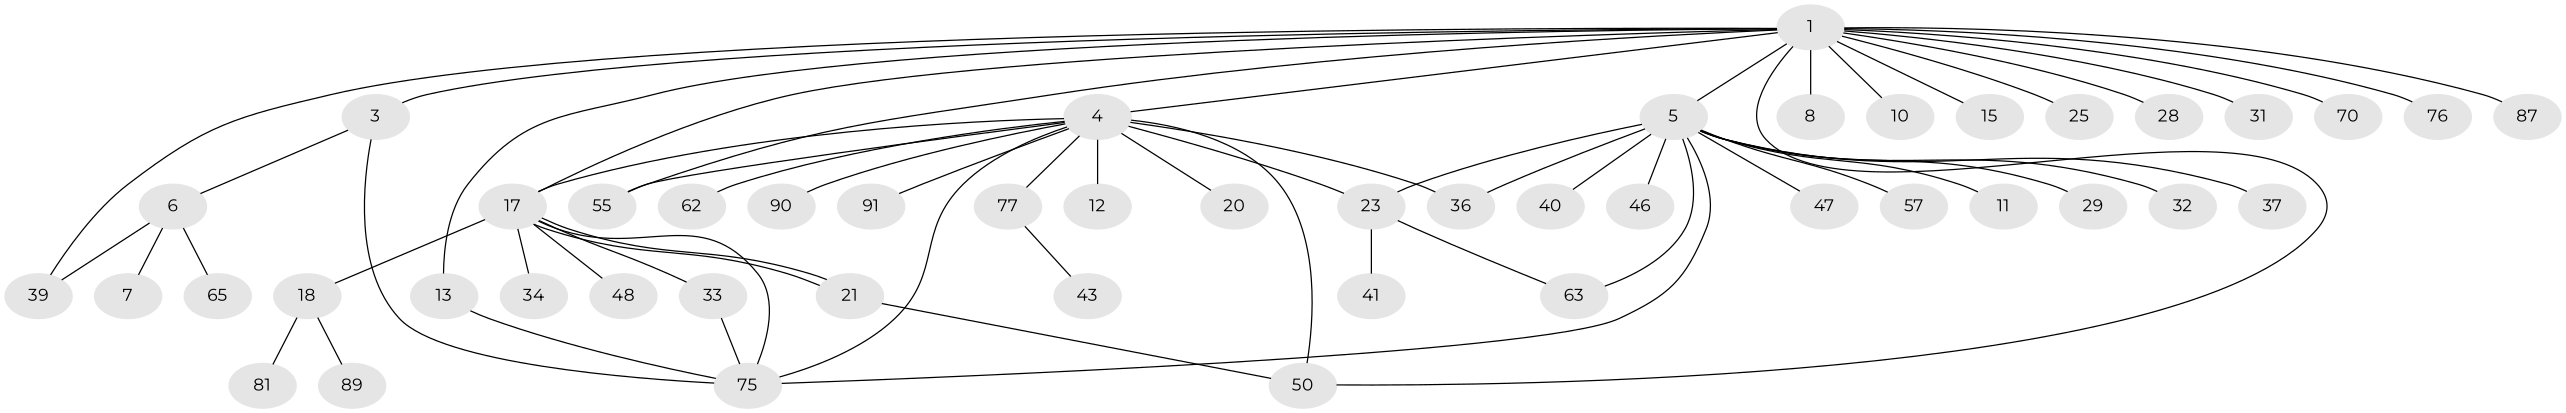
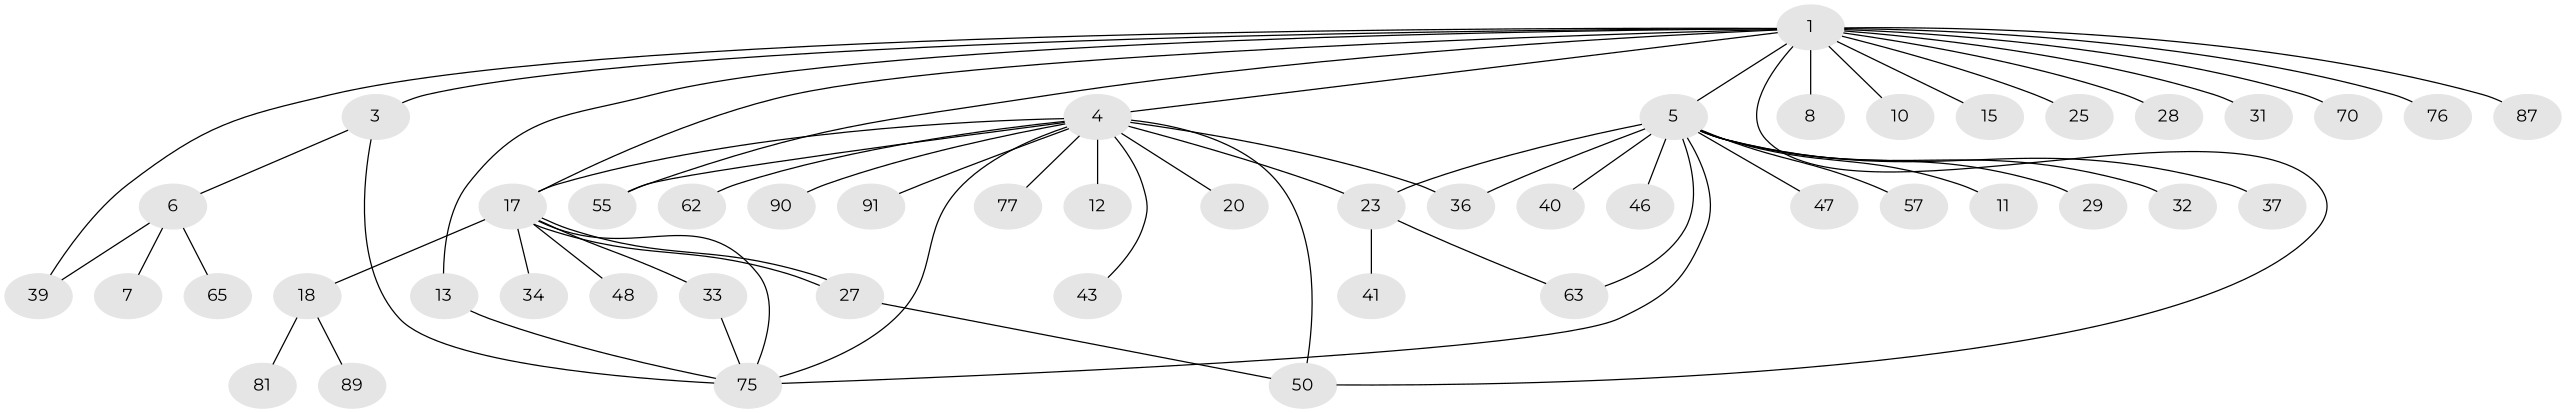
  graph {
    fontname=Montserrat
    node [color=gray90 fontname=Montserrat style=filled]
    edge [fontname=Montserrat]
    1 [super="+2"]
    3 [super="+78+79"]
    4 [super="+9"]
    5
    8
    10
    13 [super="+57"]
    15
    17 [super="+30+84+80+71+45"]
    25
    28 [super="+64+59+73+95+85"]
    31
    50 [super="+58"]
    55
    70
    76
    87
    39
    6
    75 [super="+96+94+82+88"]
    12 [super="+60+14"]
    20
    23 [super="+52+86+93"]
    36 [super="+83+51"]
    43
    62
    77
    90
    91
    11 [super="+54"]
    29
    32
    37 [super="+38"]
    40 [super="+66+69+101"]
    46 [super="+100"]
    47
    63 [super="+97+98"]
    n38 [label=57]
    7 [super="+22"]
    65
    18
-   27 [label=21]
+   27
    33 [super="+53"]
    34
    48
    41 [super="+56"]
    81
    89
    1 -- 3 [weight=2]
    1 -- 4
    1 -- 5
    1 -- 8
    1 -- 10
    1 -- 13
    1 -- 15
    1 -- 17
    1 -- 25
    1 -- 28 [weight=2]
    1 -- 31
    1 -- 50
    1 -- 55
    1 -- 70
    1 -- 76
    1 -- 87
    1 -- 39
    3 -- 6
    3 -- 75
    4 -- 17
    4 -- 50 [weight=2]
    4 -- 55
    4 -- 75
    4 -- 12 [weight=2]
    4 -- 20
    4 -- 23
    4 -- 36
-   77 -- 43
+   4 -- 43
    4 -- 62
    4 -- 77
    4 -- 90
    4 -- 91
    5 -- 75
    5 -- 23
    5 -- 36
    5 -- 11
    5 -- 29
    5 -- 32
    5 -- 37
    5 -- 40 [weight=2]
    5 -- 46
    5 -- 47
    5 -- 63
    5 -- n38
    13 -- 75
    17 -- 75
    17 -- 18
    17 -- 27
    17 -- 27
    17 -- 33
    17 -- 34
    17 -- 48
    6 -- 39
    6 -- 7
    6 -- 65
    23 -- 63
    23 -- 41
    18 -- 81
    18 -- 89
    27 -- 50
    33 -- 75
  }
